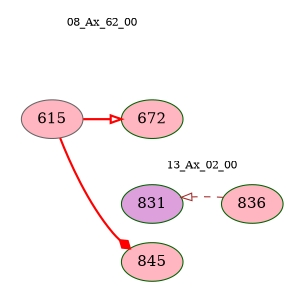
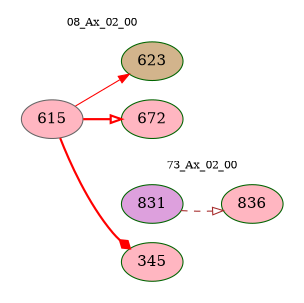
  digraph {
    rankdir=LR
    node [color=darkgreen fillcolor=lightpink style=filled]
    edge [arrowhead=onormal color=red style=bold]
    n1 [fillcolor=plum label=831]
    n2 [label=836]
-   n3 [label=845]
+   n3 [label=345]
    n4 [color=gray40 label=615]
    n5 [label=672]
+   n6 [fillcolor=tan label=623]
    subgraph cluster_1 {
      color=white
      fontsize=10
-     label="13_Ax_02_00"
+     label="73_Ax_02_00"
      n1
      n2
      n3
    }
    subgraph cluster_2 {
      color=white
      fontsize=10
-     label="08_Ax_62_00"
+     label="08_Ax_02_00"
      n4
      n5
+     n6
    }
-   n2 -> n1 [color=brown style=dashed]
+   n1 -> n2 [color=brown style=dashed]
    n4 -> n3 [arrowhead=diamond]
    n4 -> n5
+   n4 -> n6 [arrowhead=normal style=solid]
  }
